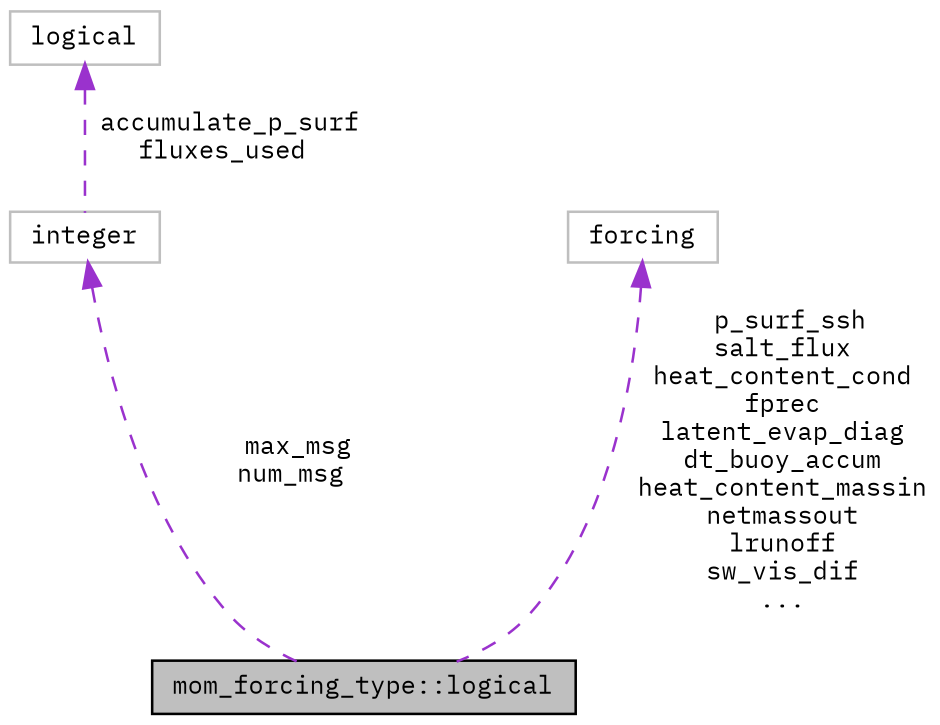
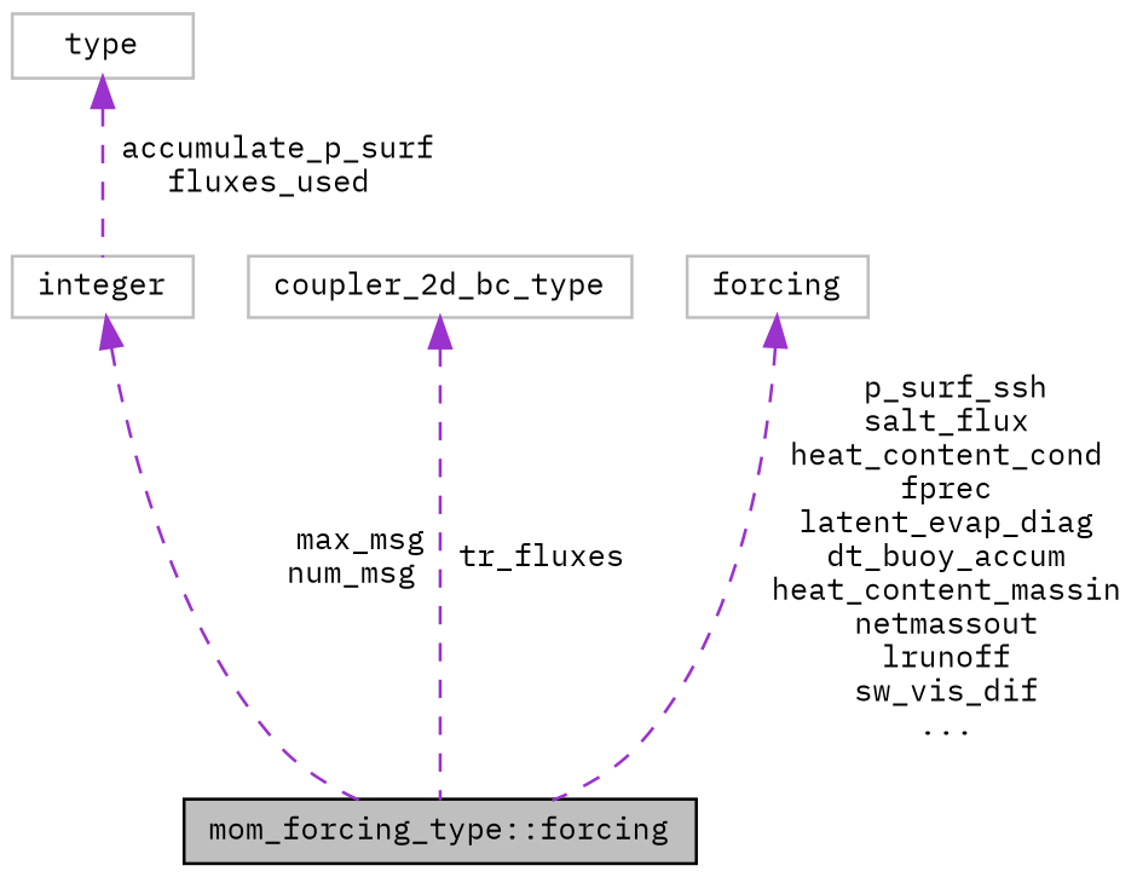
  digraph {
    fontname="IBM Plex Mono"
    node [color=grey75 fillcolor=white fontname="IBM Plex Mono" fontsize=10 shape=record style=filled]
    edge [color=darkorchid3 dir=back fontname="IBM Plex Mono" fontsize=10 labelfontname=Helvetica labelfontsize=10 style=dashed]
-   n1 [color=black fillcolor=grey75 fontcolor=black height=0.2 label="mom_forcing_type::logical" width=0.4]
-   n2 [height=0.2 label=logical width=0.4]
+   n1 [color=black fillcolor=grey75 fontcolor=black height=0.2 label="mom_forcing_type::forcing" width=0.4]
+   n2 [height=0.2 label=type width=0.4]
    n3 [height=0.2 label=integer width=0.4]
+   n4 [height=0.2 label=coupler_2d_bc_type width=0.4]
    n5 [height=0.2 label=forcing width=0.4]
    n2 -> n3 [label=" accumulate_p_surf\nfluxes_used"]
    n3 -> n1 [label=" max_msg\nnum_msg"]
+   n4 -> n1 [label=" tr_fluxes"]
    n5 -> n1 [label=" p_surf_ssh\nsalt_flux\nheat_content_cond\nfprec\nlatent_evap_diag\ndt_buoy_accum\nheat_content_massin\nnetmassout\nlrunoff\nsw_vis_dif\n..."]
  }
